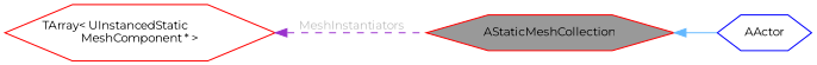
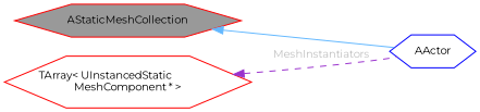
  digraph {
    fontname=Montserrat
    rankdir=LR
    node [color=red fillcolor=white fontname=Montserrat fontsize=10 shape=hexagon style=filled]
    edge [dir=back fontname=Montserrat fontsize=10 labelfontname=Helvetica labelfontsize=10]
    n1 [fillcolor=grey60 fontcolor=black height=0.2 label=AStaticMeshCollection width=0.4]
    n2 [color=blue height=0.2 label=AActor width=0.4]
    n3 [height=0.2 label="TArray\< UInstancedStatic\lMeshComponent * \>" width=0.4]
    n1 -> n2 [color=steelblue1 style=solid]
-   n3 -> n1 [color=darkorchid3 fontcolor=grey label=" MeshInstantiators" style=dashed]
+   n3 -> n2 [color=darkorchid3 fontcolor=grey label=" MeshInstantiators" style=dashed]
  }
